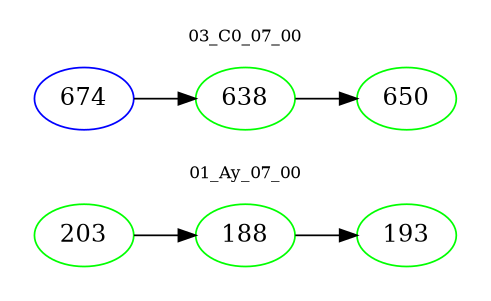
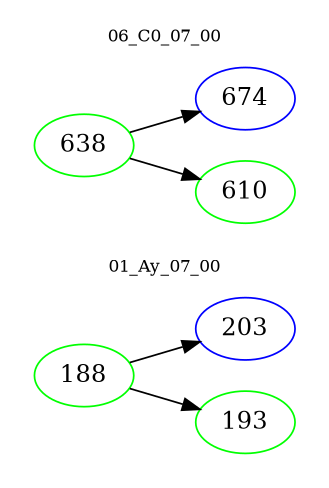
  digraph {
    rankdir=LR
    node [color=green]
    edge [color=black]
    n1 [label=193]
    n2 [label=188]
-   n3 [label=203]
-   n4 [label=650]
+   n3 [color=blue label=203]
+   n4 [label=610]
    n5 [label=638]
    n6 [color=blue label=674]
    subgraph cluster_1 {
      color=white
      fontsize=10
      label="01_Ay_07_00"
      n1
      n2
      n3
    }
    subgraph cluster_2 {
      color=white
      fontsize=10
-     label="03_C0_07_00"
+     label="06_C0_07_00"
      n4
      n5
      n6
    }
    n2 -> n1
-   n3 -> n2
+   n2 -> n3
    n5 -> n4
-   n6 -> n5
+   n5 -> n6
  }
